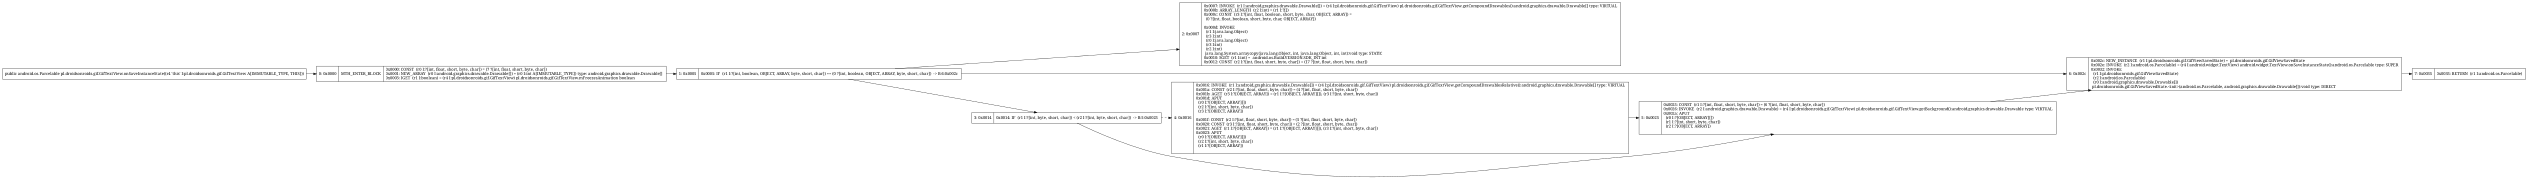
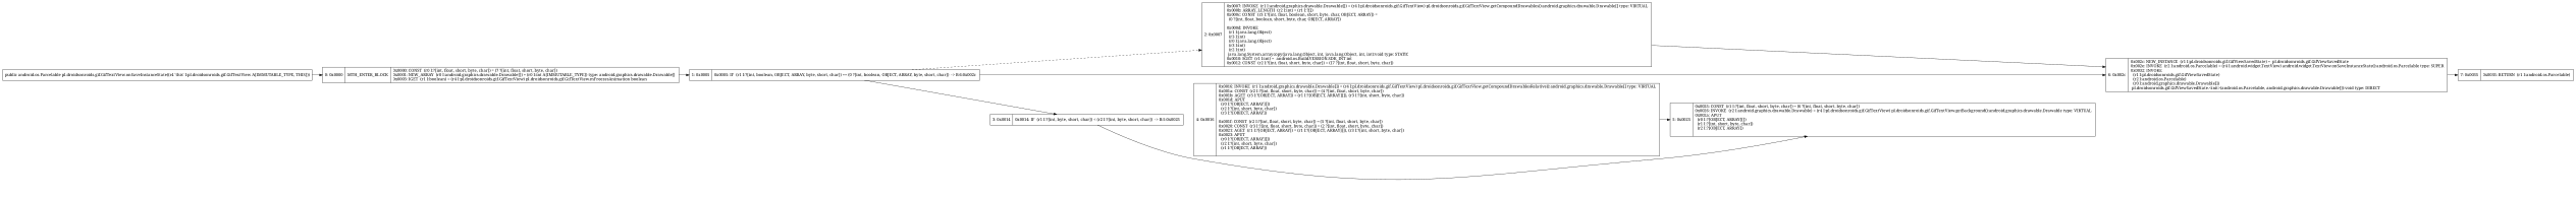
  digraph {
    fontname="Noto Serif"
    rankdir=LR
    node [fontname="Noto Serif" shape=record]
    edge [fontname="Noto Serif"]
    n1 [label="{0\:\ 0x0000|MTH_ENTER_BLOCK\l|0x0000: CONST  (r0 I:?[int, float, short, byte, char]) = (7 ?[int, float, short, byte, char]) \l0x0001: NEW_ARRAY  (r0 I:android.graphics.drawable.Drawable[]) = (r0 I:int A[IMMUTABLE_TYPE]) type: android.graphics.drawable.Drawable[] \l0x0003: IGET  (r1 I:boolean) = (r4 I:pl.droidsonroids.gif.GifTextView) pl.droidsonroids.gif.GifTextView.mFreezesAnimation boolean \l}"]
    n2 [label="{1\:\ 0x0005|0x0005: IF  (r1 I:?[int, boolean, OBJECT, ARRAY, byte, short, char]) == (0 ?[int, boolean, OBJECT, ARRAY, byte, short, char])  \-\> B:6:0x002c \l}"]
    n3 [label="{2\:\ 0x0007|0x0007: INVOKE  (r1 I:android.graphics.drawable.Drawable[]) = (r4 I:pl.droidsonroids.gif.GifTextView) pl.droidsonroids.gif.GifTextView.getCompoundDrawables():android.graphics.drawable.Drawable[] type: VIRTUAL \l0x000b: ARRAY_LENGTH  (r2 I:int) = (r1 I:?[]) \l0x000c: CONST  (r3 I:?[int, float, boolean, short, byte, char, OBJECT, ARRAY]) = \l  (0 ?[int, float, boolean, short, byte, char, OBJECT, ARRAY])\l \l0x000d: INVOKE  \l  (r1 I:java.lang.Object)\l  (r3 I:int)\l  (r0 I:java.lang.Object)\l  (r3 I:int)\l  (r2 I:int)\l java.lang.System.arraycopy(java.lang.Object, int, java.lang.Object, int, int):void type: STATIC \l0x0010: SGET  (r1 I:int) =  android.os.Build.VERSION.SDK_INT int \l0x0012: CONST  (r2 I:?[int, float, short, byte, char]) = (17 ?[int, float, short, byte, char]) \l}"]
    n4 [label="{6\:\ 0x002c|0x002c: NEW_INSTANCE  (r1 I:pl.droidsonroids.gif.GifViewSavedState) =  pl.droidsonroids.gif.GifViewSavedState \l0x002e: INVOKE  (r2 I:android.os.Parcelable) = (r4 I:android.widget.TextView) android.widget.TextView.onSaveInstanceState():android.os.Parcelable type: SUPER \l0x0032: INVOKE  \l  (r1 I:pl.droidsonroids.gif.GifViewSavedState)\l  (r2 I:android.os.Parcelable)\l  (r0 I:android.graphics.drawable.Drawable[])\l pl.droidsonroids.gif.GifViewSavedState.\<init\>(android.os.Parcelable, android.graphics.drawable.Drawable[]):void type: DIRECT \l}"]
    n5 [label="{3\:\ 0x0014|0x0014: IF  (r1 I:?[int, byte, short, char]) \< (r2 I:?[int, byte, short, char])  \-\> B:5:0x0025 \l}"]
    n6 [label="{7\:\ 0x0035|0x0035: RETURN  (r1 I:android.os.Parcelable) \l}"]
    n7 [label="{4\:\ 0x0016|0x0016: INVOKE  (r1 I:android.graphics.drawable.Drawable[]) = (r4 I:pl.droidsonroids.gif.GifTextView) pl.droidsonroids.gif.GifTextView.getCompoundDrawablesRelative():android.graphics.drawable.Drawable[] type: VIRTUAL \l0x001a: CONST  (r2 I:?[int, float, short, byte, char]) = (4 ?[int, float, short, byte, char]) \l0x001b: AGET  (r3 I:?[OBJECT, ARRAY]) = (r1 I:?[OBJECT, ARRAY][]), (r3 I:?[int, short, byte, char]) \l0x001d: APUT  \l  (r0 I:?[OBJECT, ARRAY][])\l  (r2 I:?[int, short, byte, char])\l  (r3 I:?[OBJECT, ARRAY])\l \l0x001f: CONST  (r2 I:?[int, float, short, byte, char]) = (5 ?[int, float, short, byte, char]) \l0x0020: CONST  (r3 I:?[int, float, short, byte, char]) = (2 ?[int, float, short, byte, char]) \l0x0021: AGET  (r1 I:?[OBJECT, ARRAY]) = (r1 I:?[OBJECT, ARRAY][]), (r3 I:?[int, short, byte, char]) \l0x0023: APUT  \l  (r0 I:?[OBJECT, ARRAY][])\l  (r2 I:?[int, short, byte, char])\l  (r1 I:?[OBJECT, ARRAY])\l \l}"]
    n8 [label="{5\:\ 0x0025|0x0025: CONST  (r1 I:?[int, float, short, byte, char]) = (6 ?[int, float, short, byte, char]) \l0x0026: INVOKE  (r2 I:android.graphics.drawable.Drawable) = (r4 I:pl.droidsonroids.gif.GifTextView) pl.droidsonroids.gif.GifTextView.getBackground():android.graphics.drawable.Drawable type: VIRTUAL \l0x002a: APUT  \l  (r0 I:?[OBJECT, ARRAY][])\l  (r1 I:?[int, short, byte, char])\l  (r2 I:?[OBJECT, ARRAY])\l \l}"]
    n9 [label="{public android.os.Parcelable pl.droidsonroids.gif.GifTextView.onSaveInstanceState((r4 'this' I:pl.droidsonroids.gif.GifTextView A[IMMUTABLE_TYPE, THIS])) }"]
    n1 -> n2
-   n2 -> n3 [style=solid]
+   n2 -> n3 [style=dashed]
    n2 -> n4
    n2 -> n5
    n4 -> n6
-   n5 -> n7 [style=dashed]
    n5 -> n8
    n7 -> n8
-   n8 -> n4
+   n3 -> n4
    n9 -> n1
  }
